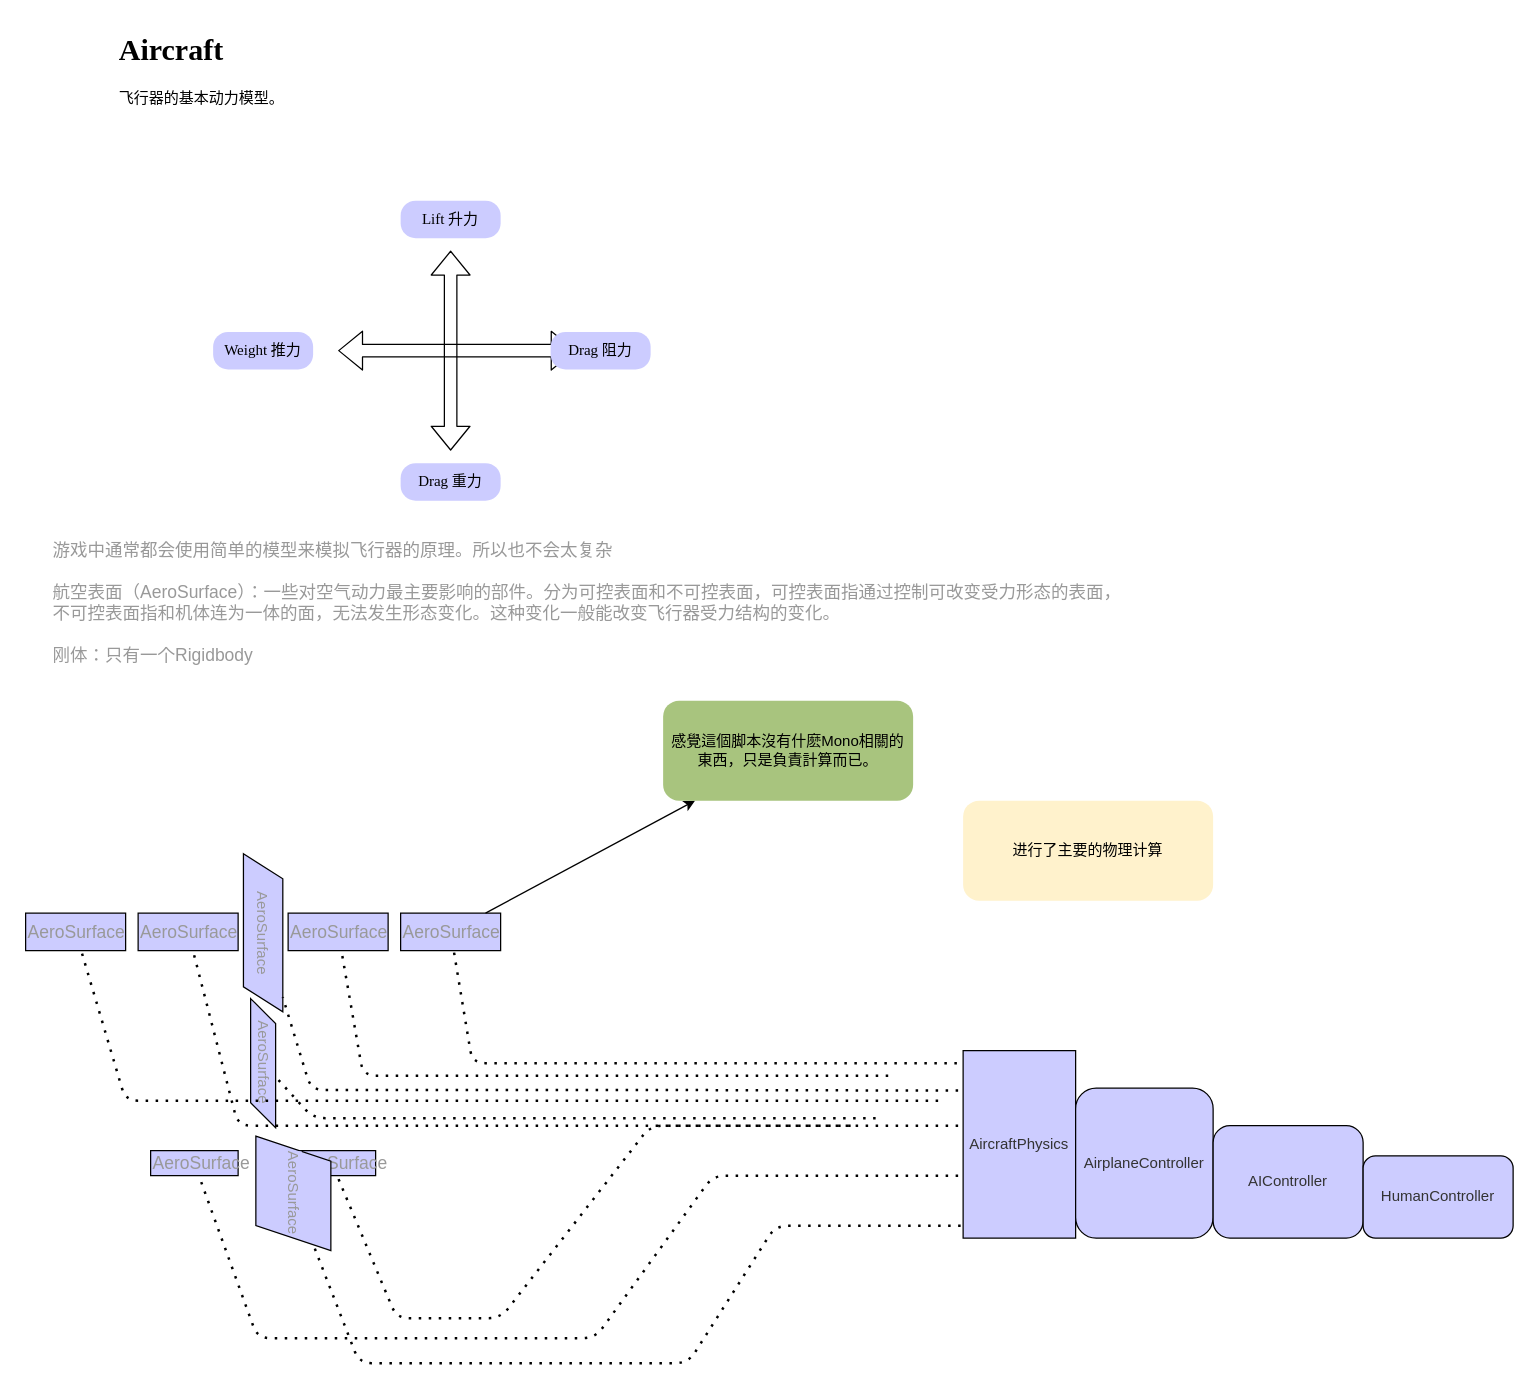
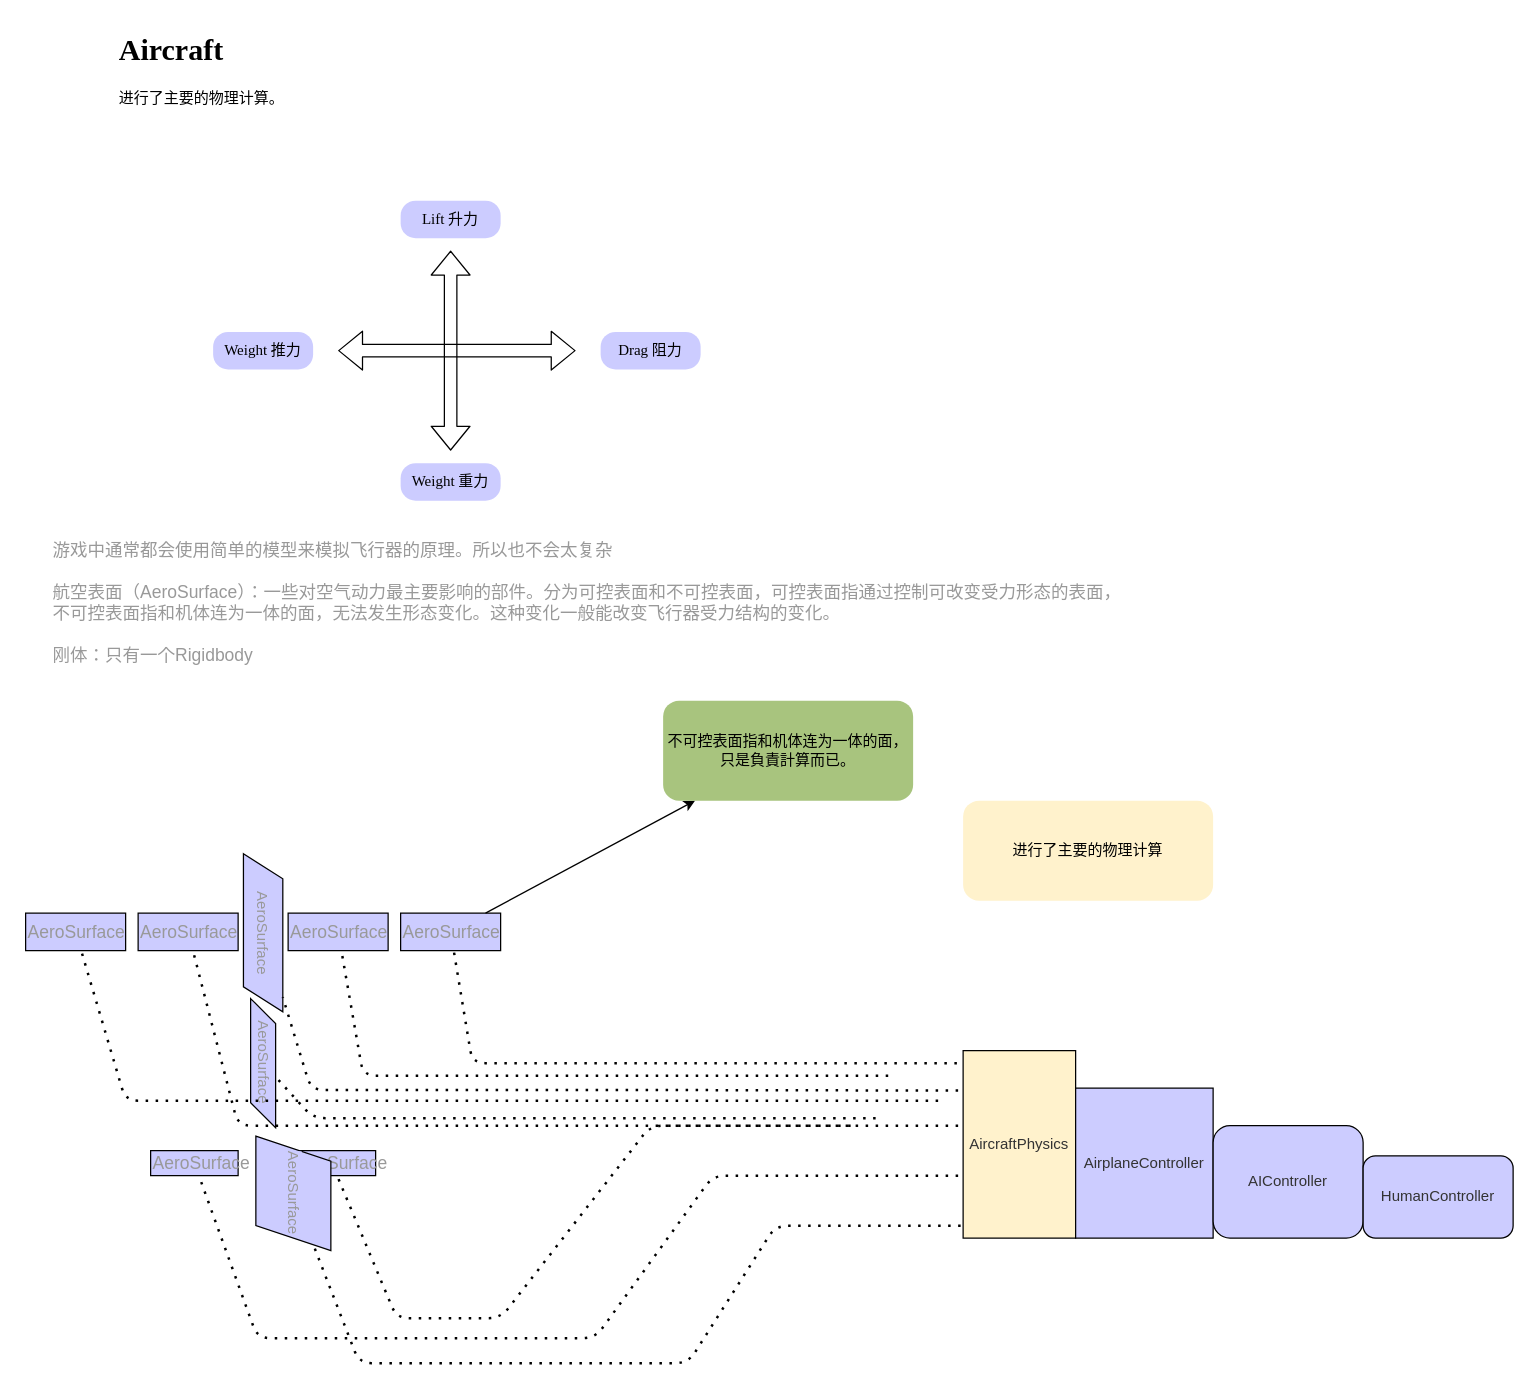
  <mxCell id="0" />
  <mxCell id="1" parent="0" />
  <mxCell id="2" value="" style="shape=flexArrow;endArrow=classic;startArrow=classic;html=1;" parent="1" edge="1"><mxGeometry width="50" height="50" relative="1" as="geometry"><mxPoint x="270" y="280" as="sourcePoint" /><mxPoint x="460" y="280" as="targetPoint" /></mxGeometry></mxCell>
  <mxCell id="3" value="" style="shape=flexArrow;endArrow=classic;startArrow=classic;html=1;" parent="1" edge="1"><mxGeometry width="50" height="50" relative="1" as="geometry"><mxPoint x="360" y="360" as="sourcePoint" /><mxPoint x="360" y="200" as="targetPoint" /></mxGeometry></mxCell>
  <mxCell id="4" value="&lt;span style=&quot;color: rgb(0 , 0 , 0)&quot;&gt;&lt;font face=&quot;Comic Sans MS&quot;&gt;Weight 推力&lt;/font&gt;&lt;/span&gt;" style="rounded=1;whiteSpace=wrap;html=1;strokeColor=none;fontColor=#46495D;arcSize=40;fillColor=#CCCCFF;" parent="1" vertex="1"><mxGeometry x="170" y="265" width="80" height="30" as="geometry" /></mxCell>
- <mxCell id="5" value="&lt;span style=&quot;color: rgb(0 , 0 , 0)&quot;&gt;&lt;font face=&quot;Comic Sans MS&quot;&gt;Drag 重力&lt;/font&gt;&lt;/span&gt;" style="rounded=1;whiteSpace=wrap;html=1;strokeColor=none;fontColor=#46495D;arcSize=40;fillColor=#CCCCFF;" parent="1" vertex="1"><mxGeometry x="320" y="370" width="80" height="30" as="geometry" /></mxCell>
+ <mxCell id="5" value="&lt;span style=&quot;color: rgb(0 , 0 , 0)&quot;&gt;&lt;font face=&quot;Comic Sans MS&quot;&gt;Weight 重力&lt;/font&gt;&lt;/span&gt;" style="rounded=1;whiteSpace=wrap;html=1;strokeColor=none;fontColor=#46495D;arcSize=40;fillColor=#CCCCFF;" parent="1" vertex="1"><mxGeometry x="320" y="370" width="80" height="30" as="geometry" /></mxCell>
  <mxCell id="6" value="&lt;span style=&quot;color: rgb(0 , 0 , 0)&quot;&gt;&lt;font face=&quot;Comic Sans MS&quot;&gt;Lift 升力&lt;/font&gt;&lt;/span&gt;" style="rounded=1;whiteSpace=wrap;html=1;strokeColor=none;fontColor=#46495D;arcSize=40;fillColor=#CCCCFF;" parent="1" vertex="1"><mxGeometry x="320" y="160" width="80" height="30" as="geometry" /></mxCell>
- <mxCell id="7" value="&lt;span style=&quot;color: rgb(0 , 0 , 0)&quot;&gt;&lt;font face=&quot;Comic Sans MS&quot;&gt;Drag 阻力&lt;/font&gt;&lt;/span&gt;" style="rounded=1;whiteSpace=wrap;html=1;strokeColor=none;fontColor=#46495D;arcSize=40;fillColor=#CCCCFF;" parent="1" vertex="1"><mxGeometry x="440" y="265" width="80" height="30" as="geometry" /></mxCell>
- <mxCell id="8" value="&lt;h1&gt;&lt;font face=&quot;Comic Sans MS&quot;&gt;Aircraft&lt;/font&gt;&lt;/h1&gt;&lt;p&gt;&lt;font face=&quot;Comic Sans MS&quot;&gt;飞行器的基本动力模型。&lt;/font&gt;&lt;/p&gt;" style="text;html=1;strokeColor=none;fillColor=none;spacing=5;spacingTop=-20;whiteSpace=wrap;overflow=hidden;rounded=0;" parent="1" vertex="1"><mxGeometry x="90" y="20" width="190" height="120" as="geometry" /></mxCell>
+ <mxCell id="7" value="&lt;span style=&quot;color: rgb(0 , 0 , 0)&quot;&gt;&lt;font face=&quot;Comic Sans MS&quot;&gt;Drag 阻力&lt;/font&gt;&lt;/span&gt;" style="rounded=1;whiteSpace=wrap;html=1;strokeColor=none;fontColor=#46495D;arcSize=40;fillColor=#CCCCFF;" parent="1" vertex="1"><mxGeometry x="480" y="265" width="80" height="30" as="geometry" /></mxCell>
+ <mxCell id="8" value="&lt;h1&gt;&lt;font face=&quot;Comic Sans MS&quot;&gt;Aircraft&lt;/font&gt;&lt;/h1&gt;&lt;p&gt;&lt;font face=&quot;Comic Sans MS&quot;&gt;进行了主要的物理计算。&lt;/font&gt;&lt;/p&gt;" style="text;html=1;strokeColor=none;fillColor=none;spacing=5;spacingTop=-20;whiteSpace=wrap;overflow=hidden;rounded=0;" parent="1" vertex="1"><mxGeometry x="90" y="20" width="190" height="120" as="geometry" /></mxCell>
  <mxCell id="9" value="&lt;font style=&quot;font-size: 14px&quot;&gt;游戏中通常都会使用简单的模型来模拟飞行器的原理。所以也不会太复杂&lt;br&gt;&lt;br&gt;航空表面（AeroSurface）：一些对空气动力最主要影响的部件。分为可控表面和不可控表面，可控表面指通过控制可改变受力形态的表面，&lt;br&gt;不可控表面指和机体连为一体的面，无法发生形态变化。这种变化一般能改变飞行器受力结构的变化。&lt;br&gt;&lt;br&gt;刚体：只有一个Rigidbody&lt;br&gt;&lt;br&gt;&lt;/font&gt;" style="text;html=1;align=left;verticalAlign=middle;resizable=0;points=[];autosize=1;fontColor=#999999;" parent="1" vertex="1"><mxGeometry x="40" y="435" width="880" height="110" as="geometry" /></mxCell>
  <mxCell id="10" value="&lt;span style=&quot;font-size: 14px&quot;&gt;AeroSurface&lt;/span&gt;" style="rounded=0;whiteSpace=wrap;html=1;fillColor=#CCCCFF;fontColor=#999999;align=left;" parent="1" vertex="1"><mxGeometry x="110" y="730" width="80" height="30" as="geometry" /></mxCell>
  <mxCell id="11" value="&lt;span style=&quot;font-size: 14px&quot;&gt;AeroSurface&lt;/span&gt;" style="rounded=0;whiteSpace=wrap;html=1;fillColor=#CCCCFF;fontColor=#999999;align=left;" parent="1" vertex="1"><mxGeometry x="230" y="730" width="80" height="30" as="geometry" /></mxCell>
  <mxCell id="12" value="&lt;span style=&quot;font-size: 14px&quot;&gt;AeroSurface&lt;/span&gt;" style="rounded=0;whiteSpace=wrap;html=1;fillColor=#CCCCFF;fontColor=#999999;align=left;" parent="1" vertex="1"><mxGeometry x="320" y="730" width="80" height="30" as="geometry" /></mxCell>
  <mxCell id="13" value="&lt;span style=&quot;font-size: 14px&quot;&gt;AeroSurface&lt;/span&gt;" style="rounded=0;whiteSpace=wrap;html=1;fillColor=#CCCCFF;fontColor=#999999;align=left;" parent="1" vertex="1"><mxGeometry x="20" y="730" width="80" height="30" as="geometry" /></mxCell>
  <mxCell id="14" value="&lt;span style=&quot;font-size: 14px&quot;&gt;AeroSurface&lt;/span&gt;" style="rounded=0;whiteSpace=wrap;html=1;fillColor=#CCCCFF;fontColor=#999999;align=left;" parent="1" vertex="1"><mxGeometry x="120" y="920" width="70" height="20" as="geometry" /></mxCell>
  <mxCell id="15" value="&lt;span style=&quot;font-size: 14px&quot;&gt;AeroSurface&lt;/span&gt;" style="rounded=0;whiteSpace=wrap;html=1;fillColor=#CCCCFF;fontColor=#999999;align=left;" parent="1" vertex="1"><mxGeometry x="230" y="920" width="70" height="20" as="geometry" /></mxCell>
  <mxCell id="16" value="&lt;span style=&quot;background-color: rgb(204 , 204 , 255)&quot;&gt;AeroSurface&lt;/span&gt;" style="shape=parallelogram;perimeter=parallelogramPerimeter;whiteSpace=wrap;html=1;fixedSize=1;fillColor=#CCCCFF;fontColor=#999999;align=center;rotation=90;" parent="1" vertex="1"><mxGeometry x="146.75" y="730" width="126.5" height="31.5" as="geometry" /></mxCell>
  <mxCell id="17" value="&lt;span style=&quot;background-color: rgb(204 , 204 , 255)&quot;&gt;AeroSurface&lt;/span&gt;" style="shape=parallelogram;perimeter=parallelogramPerimeter;whiteSpace=wrap;html=1;fixedSize=1;fillColor=#CCCCFF;fontColor=#999999;align=center;rotation=90;" parent="1" vertex="1"><mxGeometry x="158.38" y="840" width="103.25" height="20" as="geometry" /></mxCell>
  <mxCell id="18" value="&lt;span style=&quot;background-color: rgb(204 , 204 , 255)&quot;&gt;AeroSurface&lt;/span&gt;" style="shape=parallelogram;perimeter=parallelogramPerimeter;whiteSpace=wrap;html=1;fixedSize=1;fillColor=#CCCCFF;fontColor=#999999;align=center;rotation=90;" parent="1" vertex="1"><mxGeometry x="188.38" y="924.19" width="91.62" height="60" as="geometry" /></mxCell>
  <mxCell id="19" value="" style="endArrow=none;dashed=1;html=1;dashPattern=1 3;strokeWidth=2;fontColor=#999999;" parent="1" target="13" edge="1"><mxGeometry width="50" height="50" relative="1" as="geometry"><mxPoint x="750" y="880" as="sourcePoint" /><mxPoint x="54.706" y="760" as="targetPoint" /><Array as="points"><mxPoint x="370" y="880" /><mxPoint x="100" y="880" /></Array></mxGeometry></mxCell>
  <mxCell id="20" value="" style="endArrow=none;dashed=1;html=1;dashPattern=1 3;strokeWidth=2;fontColor=#999999;" parent="1" target="10" edge="1"><mxGeometry width="50" height="50" relative="1" as="geometry"><mxPoint x="790" y="900" as="sourcePoint" /><mxPoint x="146.754" y="750" as="targetPoint" /><Array as="points"><mxPoint x="470" y="900" /><mxPoint x="190" y="900" /></Array></mxGeometry></mxCell>
  <mxCell id="21" value="" style="endArrow=none;dashed=1;html=1;dashPattern=1 3;strokeWidth=2;fontColor=#999999;" parent="1" target="11" edge="1"><mxGeometry width="50" height="50" relative="1" as="geometry"><mxPoint x="710.06" y="860" as="sourcePoint" /><mxPoint x="261.627" y="750" as="targetPoint" /><Array as="points"><mxPoint x="560.06" y="860" /><mxPoint x="290.06" y="860" /></Array></mxGeometry></mxCell>
  <mxCell id="22" value="" style="endArrow=none;dashed=1;html=1;dashPattern=1 3;strokeWidth=2;fontColor=#999999;" parent="1" target="12" edge="1"><mxGeometry width="50" height="50" relative="1" as="geometry"><mxPoint x="797" y="850" as="sourcePoint" /><mxPoint x="370" y="740" as="targetPoint" /><Array as="points"><mxPoint x="647.44" y="850" /><mxPoint x="377.44" y="850" /></Array></mxGeometry></mxCell>
  <mxCell id="23" value="" style="endArrow=none;dashed=1;html=1;dashPattern=1 3;strokeWidth=2;fontColor=#999999;" parent="1" target="15" edge="1"><mxGeometry width="50" height="50" relative="1" as="geometry"><mxPoint x="680" y="900" as="sourcePoint" /><mxPoint x="283" y="910" as="targetPoint" /><Array as="points"><mxPoint x="520" y="900" /><mxPoint x="400" y="1054" /><mxPoint x="316.95" y="1054.19" /></Array></mxGeometry></mxCell>
  <mxCell id="24" value="" style="endArrow=none;dashed=1;html=1;dashPattern=1 3;strokeWidth=2;fontColor=#999999;" parent="1" target="18" edge="1"><mxGeometry width="50" height="50" relative="1" as="geometry"><mxPoint x="800" y="980" as="sourcePoint" /><mxPoint x="240.001" y="960" as="targetPoint" /><Array as="points"><mxPoint x="620" y="980" /><mxPoint x="550" y="1090" /><mxPoint x="286.95" y="1090" /></Array></mxGeometry></mxCell>
  <mxCell id="25" value="" style="endArrow=none;dashed=1;html=1;dashPattern=1 3;strokeWidth=2;fontColor=#999999;" parent="1" target="16" edge="1"><mxGeometry width="50" height="50" relative="1" as="geometry"><mxPoint x="790" y="872" as="sourcePoint" /><mxPoint x="219.997" y="761.5" as="targetPoint" /><Array as="points"><mxPoint x="518.43" y="871.5" /><mxPoint x="248.43" y="871.5" /></Array></mxGeometry></mxCell>
  <mxCell id="26" value="" style="endArrow=none;dashed=1;html=1;dashPattern=1 3;strokeWidth=2;fontColor=#999999;" parent="1" target="17" edge="1"><mxGeometry width="50" height="50" relative="1" as="geometry"><mxPoint x="700" y="894" as="sourcePoint" /><mxPoint x="202" y="839.997" as="targetPoint" /><Array as="points"><mxPoint x="510" y="894" /><mxPoint x="250" y="894" /></Array></mxGeometry></mxCell>
  <mxCell id="27" value="" style="endArrow=none;dashed=1;html=1;dashPattern=1 3;strokeWidth=2;fontColor=#999999;" parent="1" target="14" edge="1"><mxGeometry width="50" height="50" relative="1" as="geometry"><mxPoint x="790" y="940" as="sourcePoint" /><mxPoint x="158.611" y="940" as="targetPoint" /><Array as="points"><mxPoint x="570" y="940" /><mxPoint x="475.56" y="1070" /><mxPoint x="205.56" y="1070" /></Array></mxGeometry></mxCell>
- <mxCell id="28" value="&lt;font color=&quot;#333333&quot;&gt;AircraftPhysics&lt;/font&gt;" style="rounded=0;whiteSpace=wrap;html=1;fillColor=#CCCCFF;fontColor=#999999;align=center;" parent="1" vertex="1"><mxGeometry x="770" y="840" width="90" height="150" as="geometry" /></mxCell>
- <mxCell id="29" value="AirplaneController" style="rounded=1;whiteSpace=wrap;html=1;fillColor=#CCCCFF;align=center;fontColor=#333333;" parent="1" vertex="1"><mxGeometry x="860" y="870" width="110" height="120" as="geometry" /></mxCell>
+ <mxCell id="28" value="&lt;font color=&quot;#333333&quot;&gt;AircraftPhysics&lt;/font&gt;" style="rounded=0;whiteSpace=wrap;html=1;fillColor=#fff2cc;fontColor=#999999;align=center;" parent="1" vertex="1"><mxGeometry x="770" y="840" width="90" height="150" as="geometry" /></mxCell>
+ <mxCell id="29" value="AirplaneController" style="whiteSpace=wrap;html=1;fillColor=#CCCCFF;align=center;fontColor=#333333;rounded=0;" parent="1" vertex="1"><mxGeometry x="860" y="870" width="110" height="120" as="geometry" /></mxCell>
  <mxCell id="30" value="AIController" style="rounded=1;whiteSpace=wrap;html=1;fillColor=#CCCCFF;align=center;fontColor=#333333;" parent="1" vertex="1"><mxGeometry x="970" y="900" width="120" height="90" as="geometry" /></mxCell>
  <mxCell id="31" value="HumanController" style="rounded=1;whiteSpace=wrap;html=1;fillColor=#CCCCFF;align=center;fontColor=#333333;" parent="1" vertex="1"><mxGeometry x="1090" y="924.19" width="120" height="65.81" as="geometry" /></mxCell>
  <mxCell id="32" value="" style="endArrow=classic;html=1;" edge="1" parent="1" source="12" target="33"><mxGeometry width="50" height="50" relative="1" as="geometry"><mxPoint x="470" y="710" as="sourcePoint" /><mxPoint x="520" y="675.909" as="targetPoint" /></mxGeometry></mxCell>
- <mxCell id="33" value="&lt;span style=&quot;color: rgb(0 , 0 , 0)&quot;&gt;感覺這個脚本沒有什麽Mono相關的東西，只是負責計算而已。&lt;/span&gt;" style="rounded=1;whiteSpace=wrap;html=1;strokeColor=none;fontColor=#46495D;arcSize=16;fillColor=#A8C47E;" vertex="1" parent="1"><mxGeometry x="530" y="560" width="200" height="80" as="geometry" /></mxCell>
+ <mxCell id="33" value="&lt;span style=&quot;color: rgb(0 , 0 , 0)&quot;&gt;不可控表面指和机体连为一体的面，只是負責計算而已。&lt;/span&gt;" style="rounded=1;whiteSpace=wrap;html=1;strokeColor=none;fontColor=#46495D;arcSize=16;fillColor=#A8C47E;" vertex="1" parent="1"><mxGeometry x="530" y="560" width="200" height="80" as="geometry" /></mxCell>
  <mxCell id="34" value="&lt;span style=&quot;color: rgb(0 , 0 , 0)&quot;&gt;进行了主要的物理计算&lt;/span&gt;" style="rounded=1;whiteSpace=wrap;html=1;strokeColor=none;fontColor=#46495D;arcSize=16;fillColor=#fff2cc;" vertex="1" parent="1"><mxGeometry x="770" y="640" width="200" height="80" as="geometry" /></mxCell>
